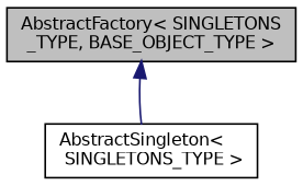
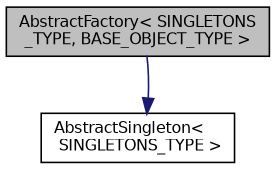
  digraph {
    fontname="DejaVu Sans"
    node [color=black fontname="DejaVu Sans" fontsize=10 shape=record style=filled]
    n1 [fillcolor=grey75 fontcolor=black height=0.2 label="AbstractFactory\< SINGLETONS\l_TYPE, BASE_OBJECT_TYPE \>" width=0.4]
    n2 [fillcolor=white height=0.2 label="AbstractSingleton\<\l SINGLETONS_TYPE \>" width=0.4]
-   n1 -> n2 [color=midnightblue dir=back fontname="DejaVu Sans" fontsize=10 labelfontname=Helvetica labelfontsize=10 style=solid]
+   n2 -> n1 [color=midnightblue dir=back fontname="DejaVu Sans" fontsize=10 labelfontname=Helvetica labelfontsize=10 style=solid]
  }
